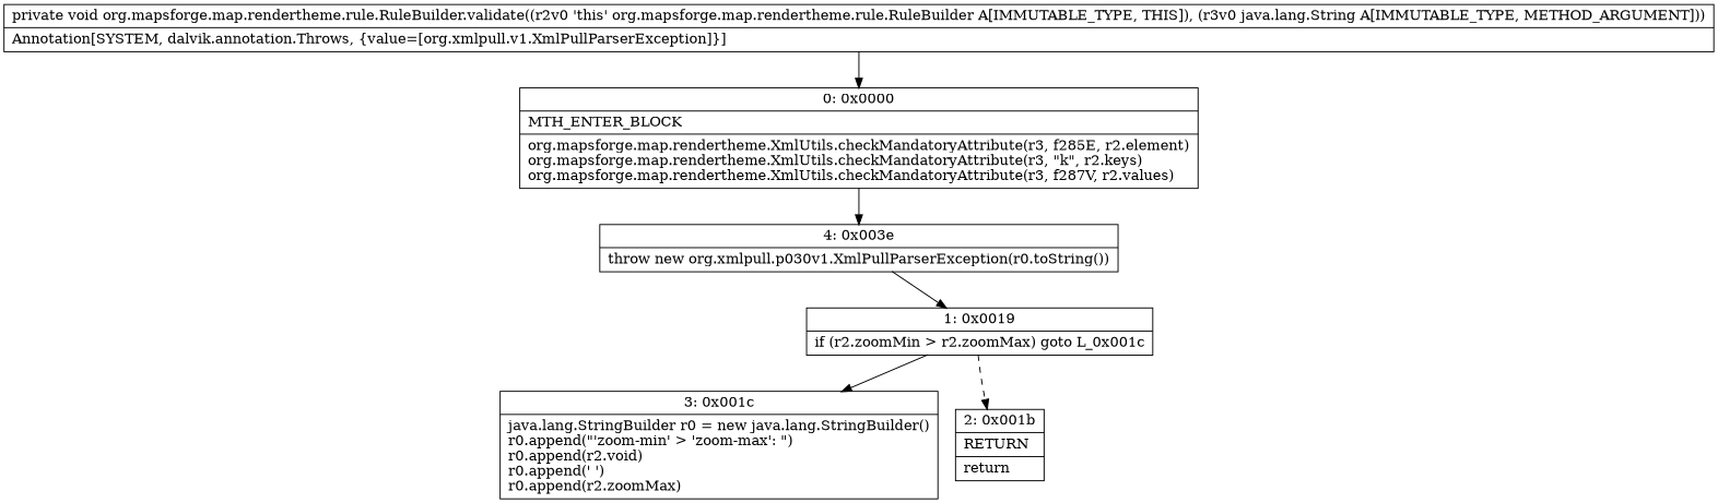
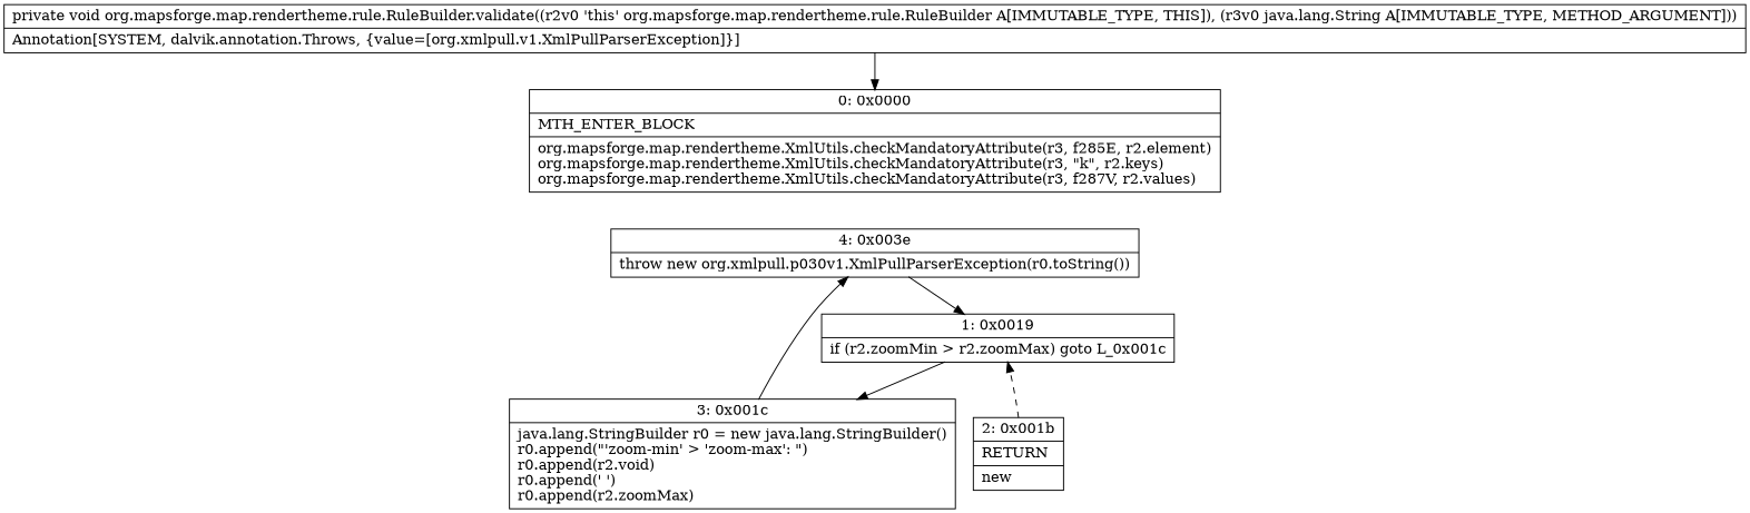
  digraph {
    node [shape=record]
    n1 [label="{0\:\ 0x0000|MTH_ENTER_BLOCK\l|org.mapsforge.map.rendertheme.XmlUtils.checkMandatoryAttribute(r3, f285E, r2.element)\lorg.mapsforge.map.rendertheme.XmlUtils.checkMandatoryAttribute(r3, \"k\", r2.keys)\lorg.mapsforge.map.rendertheme.XmlUtils.checkMandatoryAttribute(r3, f287V, r2.values)\l}"]
    n2 [label="{1\:\ 0x0019|if (r2.zoomMin \> r2.zoomMax) goto L_0x001c\l}"]
-   n3 [label="{2\:\ 0x001b|RETURN\l|return\l}"]
+   n3 [label="{2\:\ 0x001b|RETURN\l|new\l}"]
    n4 [label="{3\:\ 0x001c|java.lang.StringBuilder r0 = new java.lang.StringBuilder()\lr0.append(\"'zoom\-min' \> 'zoom\-max': \")\lr0.append(r2.void)\lr0.append(' ')\lr0.append(r2.zoomMax)\l}"]
    n5 [label="{4\:\ 0x003e|throw new org.xmlpull.p030v1.XmlPullParserException(r0.toString())\l}"]
    n6 [label="{private void org.mapsforge.map.rendertheme.rule.RuleBuilder.validate((r2v0 'this' org.mapsforge.map.rendertheme.rule.RuleBuilder A[IMMUTABLE_TYPE, THIS]), (r3v0 java.lang.String A[IMMUTABLE_TYPE, METHOD_ARGUMENT]))  | Annotation[SYSTEM, dalvik.annotation.Throws, \{value=[org.xmlpull.v1.XmlPullParserException]\}]\l}"]
-   n2 -> n3 [style=dashed]
+   n3 -> n2 [style=dashed]
    n2 -> n4
-   n1 -> n5
+   n4 -> n5
    n5 -> n2
    n6 -> n1
  }
